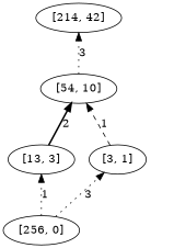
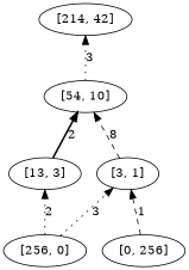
  digraph {
    ordering=out
    rankdir=BT
    node [shape=oval]
    edge [style=dotted]
    n1 [label="[256, 0]"]
    n2 [label="[13, 3]"]
    n3 [label="[3, 1]"]
    n4 [label="[54, 10]"]
    n5 [label="[214, 42]"]
-   n1 -> n2 [label=1]
+   n6 [label="[0, 256]"]
+   n1 -> n2 [label=2]
    n1 -> n3 [label=3]
    n2 -> n4 [label=2 style=bold]
-   n3 -> n4 [label=1 style=dashed]
+   n3 -> n4 [label=8 style=dashed]
    n4 -> n5 [label=3]
+   n6 -> n3 [label=1 style=dashed]
  }
